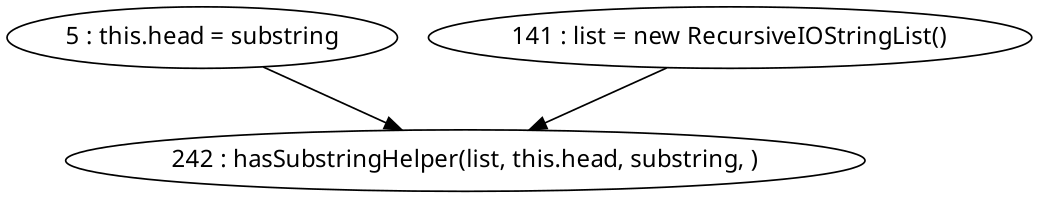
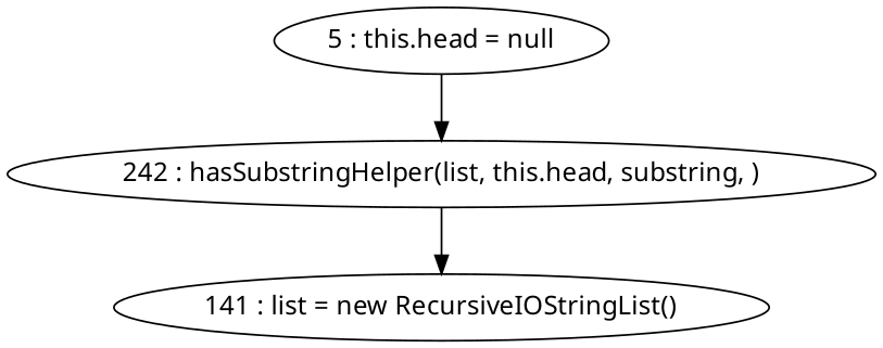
  digraph {
    fontname="Noto Sans"
    node [fontname="Noto Sans"]
    edge [fontname="Noto Sans"]
-   "5 : this.head = null" [label="5 : this.head = substring"]
+   "5 : this.head = null"
    "242 : hasSubstringHelper(list, this.head, substring, )"
    n3 [label="141 : list = new RecursiveIOStringList()"]
    "5 : this.head = null" -> "242 : hasSubstringHelper(list, this.head, substring, )"
-   n3 -> "242 : hasSubstringHelper(list, this.head, substring, )"
+   "242 : hasSubstringHelper(list, this.head, substring, )" -> n3
  }
